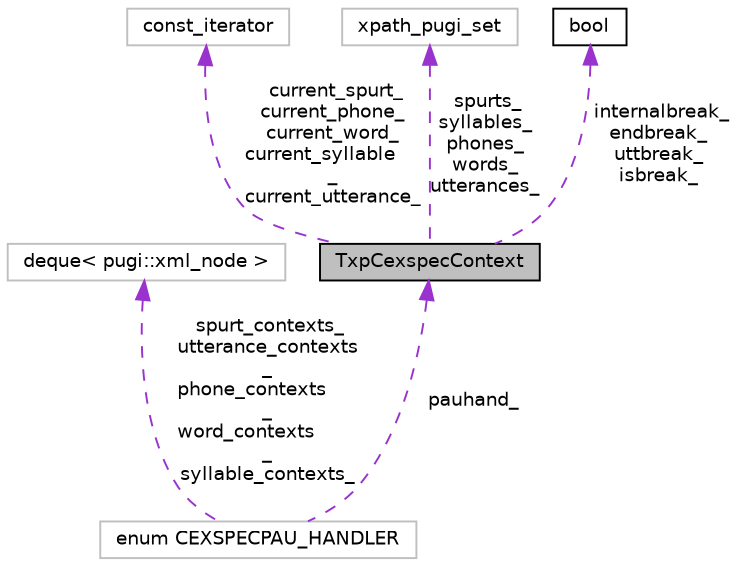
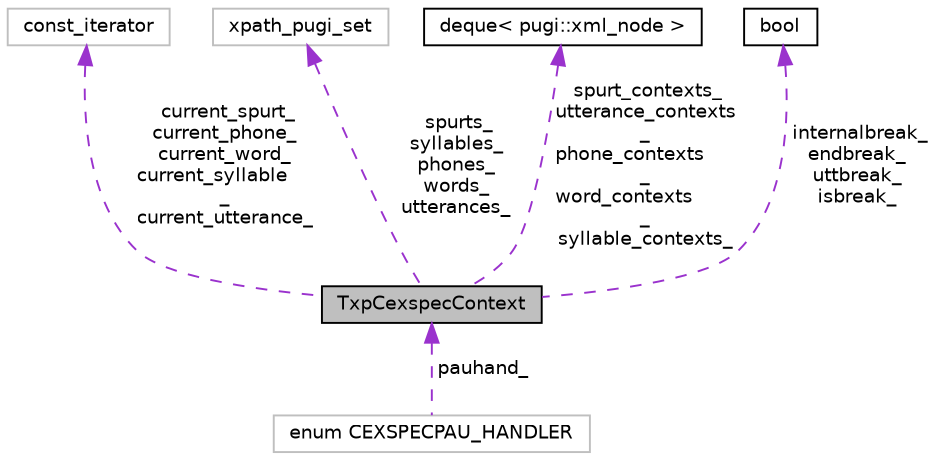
  digraph {
    fontname="DejaVu Sans"
    node [color=grey75 fillcolor=white fontname="DejaVu Sans" fontsize=10 shape=record style=filled]
    edge [color=darkorchid3 dir=back fontname="DejaVu Sans" fontsize=10 labelfontname=Helvetica labelfontsize=10 style=dashed]
    n1 [color=black fillcolor=grey75 fontcolor=black height=0.2 label=TxpCexspecContext width=0.4]
    n2 [height=0.2 label="enum CEXSPECPAU_HANDLER" width=0.4]
    n3 [height=0.2 label=const_iterator width=0.4]
    n4 [height=0.2 label=xpath_pugi_set width=0.4]
-   n5 [height=0.2 label="deque\< pugi::xml_node \>" width=0.4]
+   n5 [color=black height=0.2 label="deque\< pugi::xml_node \>" width=0.4]
    n6 [color=black height=0.2 label=bool width=0.4]
    n1 -> n2 [label=" pauhand_"]
    n3 -> n1 [label=" current_spurt_\ncurrent_phone_\ncurrent_word_\ncurrent_syllable\l_\ncurrent_utterance_"]
    n4 -> n1 [label=" spurts_\nsyllables_\nphones_\nwords_\nutterances_"]
-   n5 -> n2 [label=" spurt_contexts_\nutterance_contexts\l_\nphone_contexts\l_\nword_contexts\l_\nsyllable_contexts_"]
+   n5 -> n1 [label=" spurt_contexts_\nutterance_contexts\l_\nphone_contexts\l_\nword_contexts\l_\nsyllable_contexts_"]
    n6 -> n1 [label=" internalbreak_\nendbreak_\nuttbreak_\nisbreak_"]
  }
